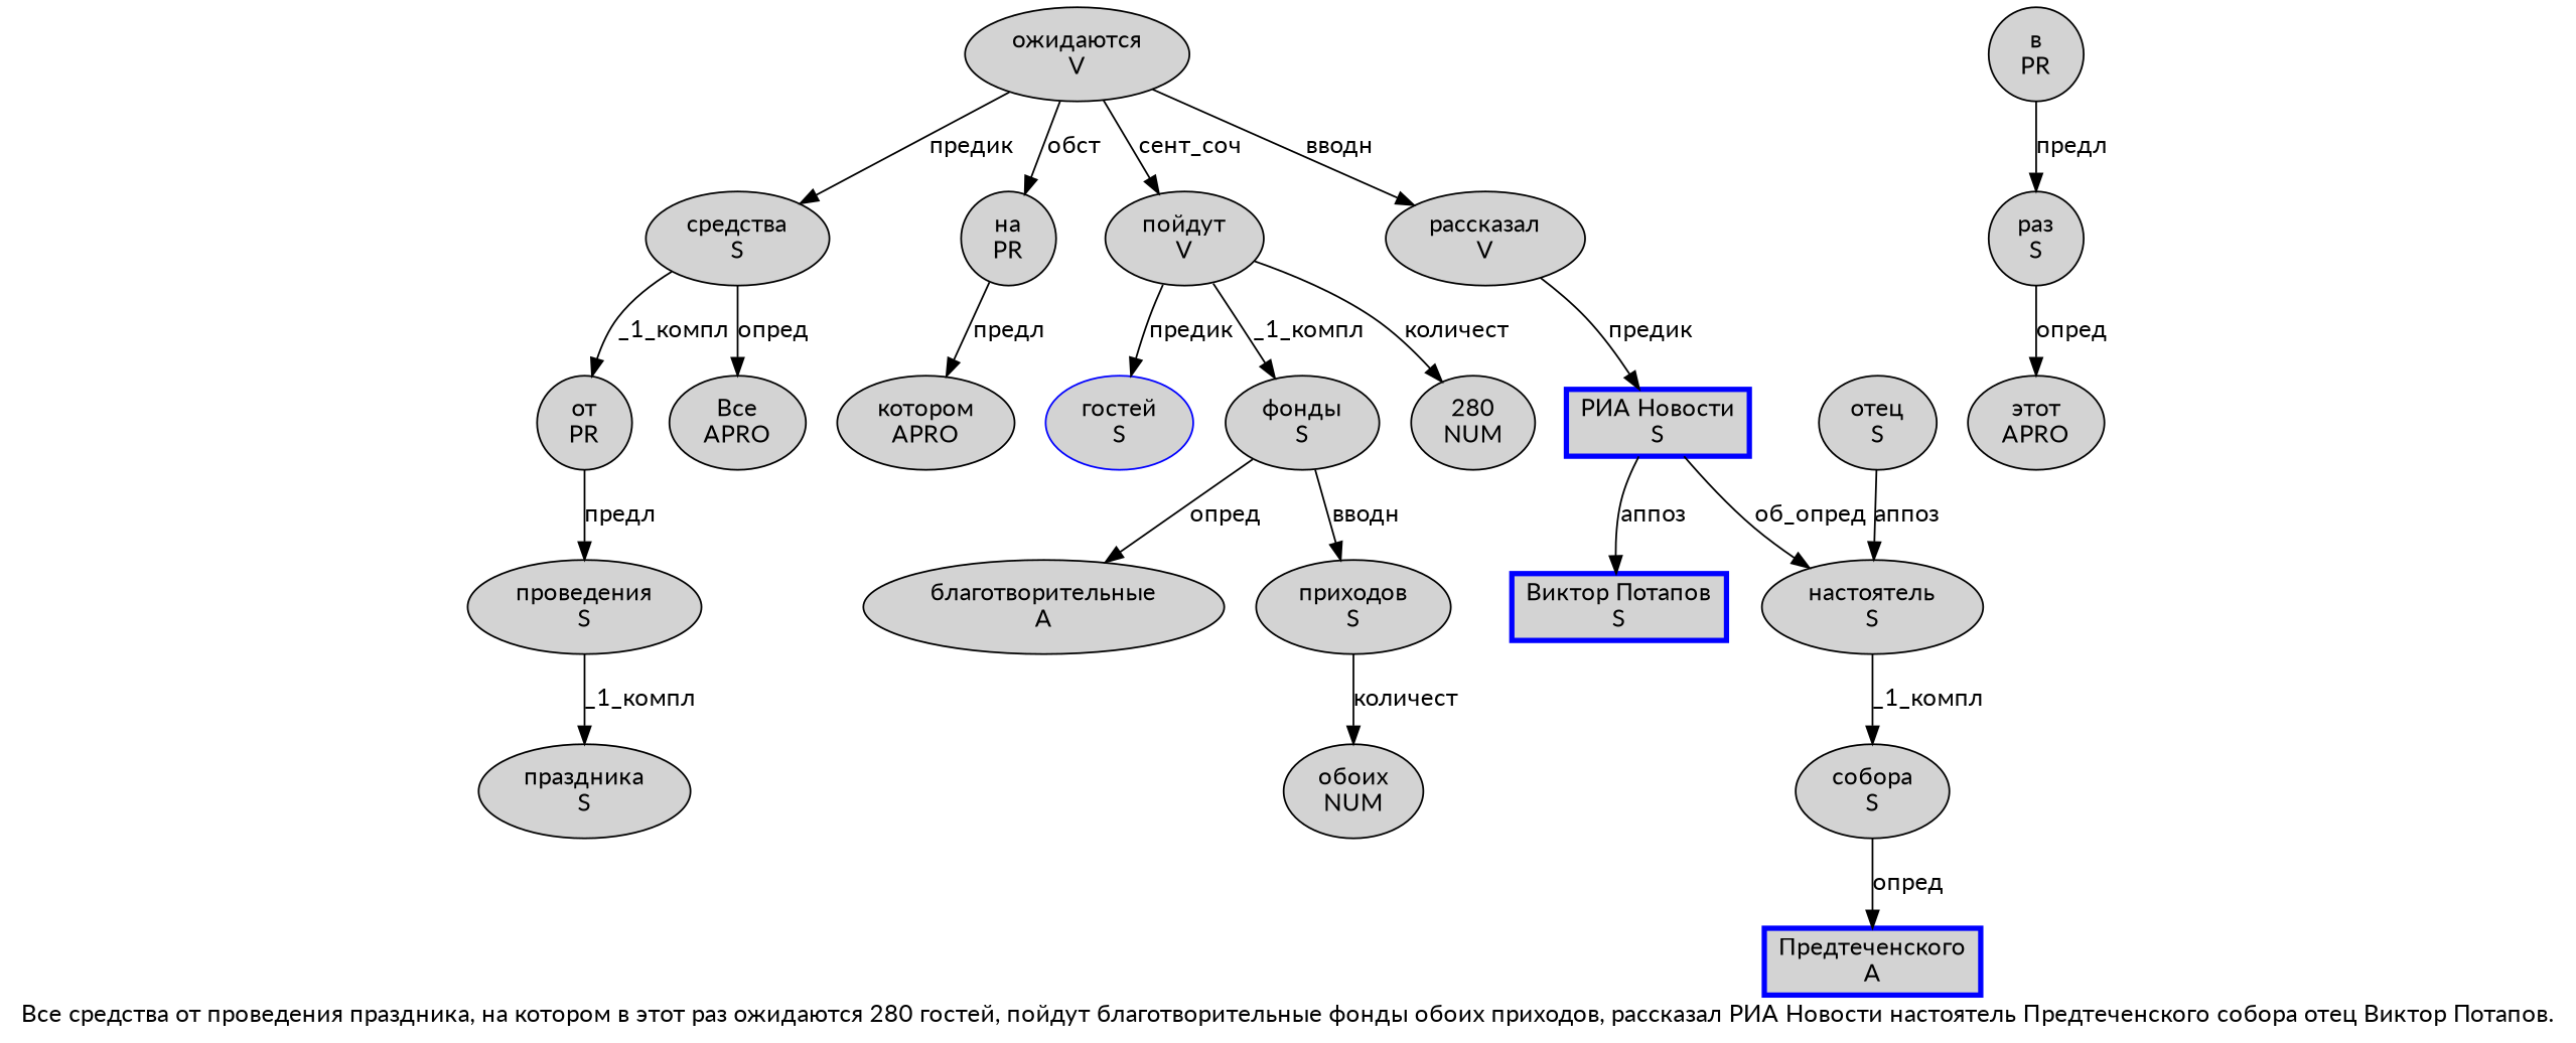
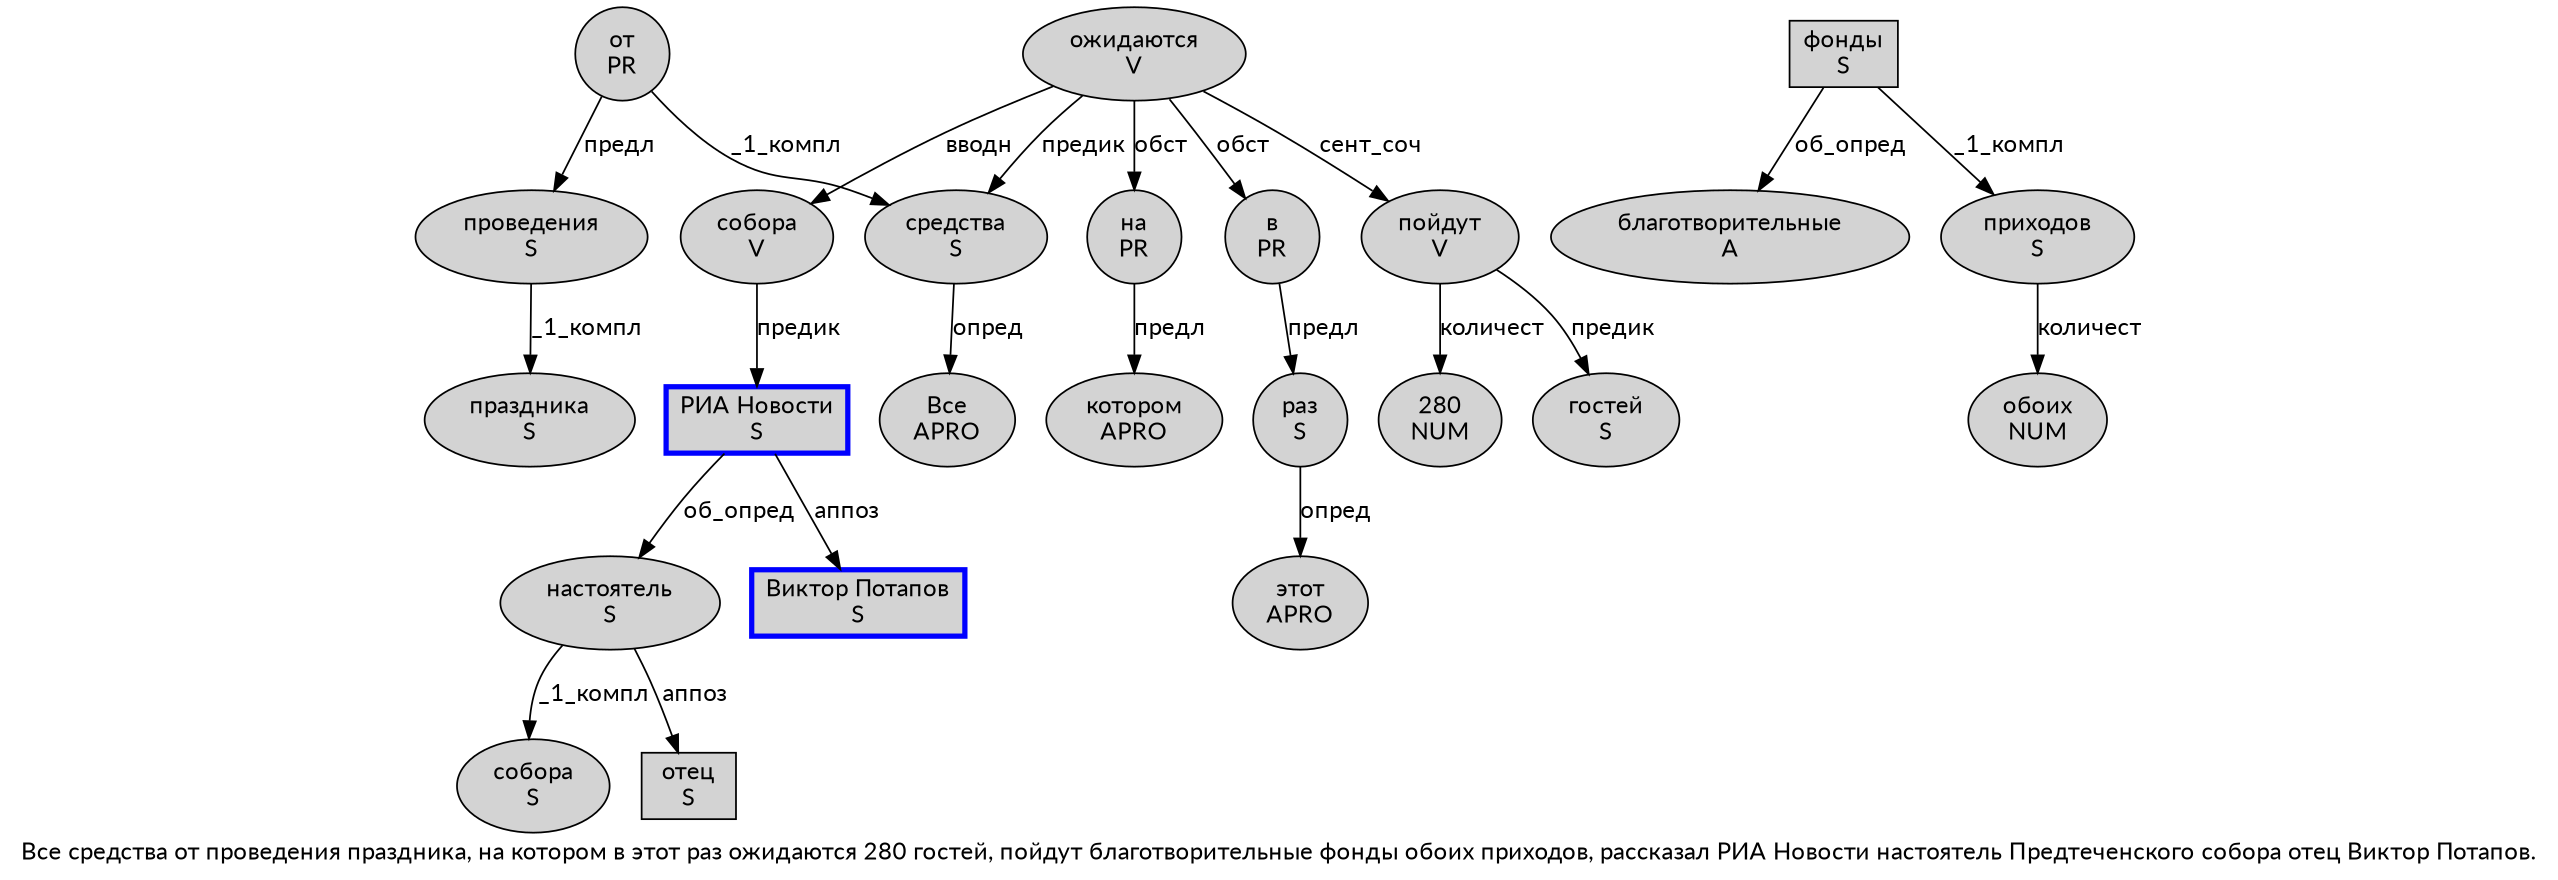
  digraph {
    fontname=Lato
    label="Все средства от проведения праздника, на котором в этот раз ожидаются 280 гостей, пойдут благотворительные фонды обоих приходов, рассказал РИА Новости настоятель Предтеченского собора отец Виктор Потапов."
    node [fillcolor=lightgray fontname=Lato penwidth=1 shape=ellipse style=filled]
    edge [fontname=Lato]
    n1 [label="Все\nAPRO"]
    n2 [label="средства\nS"]
    n3 [label="от\nPR"]
    n4 [label="проведения\nS"]
    n5 [label="праздника\nS"]
    n6 [label="на\nPR"]
    n7 [label="котором\nAPRO"]
    n8 [label="в\nPR"]
    n9 [label="раз\nS"]
    n10 [label="этот\nAPRO"]
    n11 [label="ожидаются\nV"]
    n12 [label="пойдут\nV"]
-   n13 [label="рассказал\nV"]
+   n13 [label="собора\nV"]
    n14 [label="280\nNUM"]
-   n15 [label="гостей\nS" color=blue]
-   n16 [label="фонды\nS"]
+   n15 [label="гостей\nS"]
+   n16 [label="фонды\nS" shape=box]
    n17 [color=blue label="РИА Новости\nS" penwidth=3 shape=box]
    n18 [label="благотворительные\nA"]
    n19 [label="приходов\nS"]
    n20 [label="обоих\nNUM"]
    n21 [label="настоятель\nS"]
    n22 [color=blue label="Виктор Потапов\nS" penwidth=3 shape=box]
    n23 [label="собора\nS"]
-   n24 [label="отец\nS"]
-   n25 [color=blue label="Предтеченского\nA" penwidth=3 shape=box]
+   n24 [label="отец\nS" shape=box]
    n2 -> n1 [label="опред"]
-   n2 -> n3 [label="_1_компл"]
+   n3 -> n2 [label="_1_компл"]
    n3 -> n4 [label="предл"]
    n4 -> n5 [label="_1_компл"]
    n6 -> n7 [label="предл"]
    n8 -> n9 [label="предл"]
    n9 -> n10 [label="опред"]
    n11 -> n2 [label="предик"]
    n11 -> n6 [label="обст"]
+   n11 -> n8 [label="обст"]
    n11 -> n12 [label="сент_соч"]
    n11 -> n13 [label="вводн"]
    n12 -> n14 [label="количест"]
    n12 -> n15 [label="предик"]
-   n12 -> n16 [label="_1_компл"]
    n13 -> n17 [label="предик"]
-   n16 -> n18 [label="опред"]
-   n16 -> n19 [label="вводн"]
+   n16 -> n18 [label="об_опред"]
+   n16 -> n19 [label="_1_компл"]
    n17 -> n21 [label="об_опред"]
    n17 -> n22 [label="аппоз"]
    n19 -> n20 [label="количест"]
    n21 -> n23 [label="_1_компл"]
-   n24 -> n21 [label="аппоз"]
-   n23 -> n25 [label="опред"]
+   n21 -> n24 [label="аппоз"]
  }
